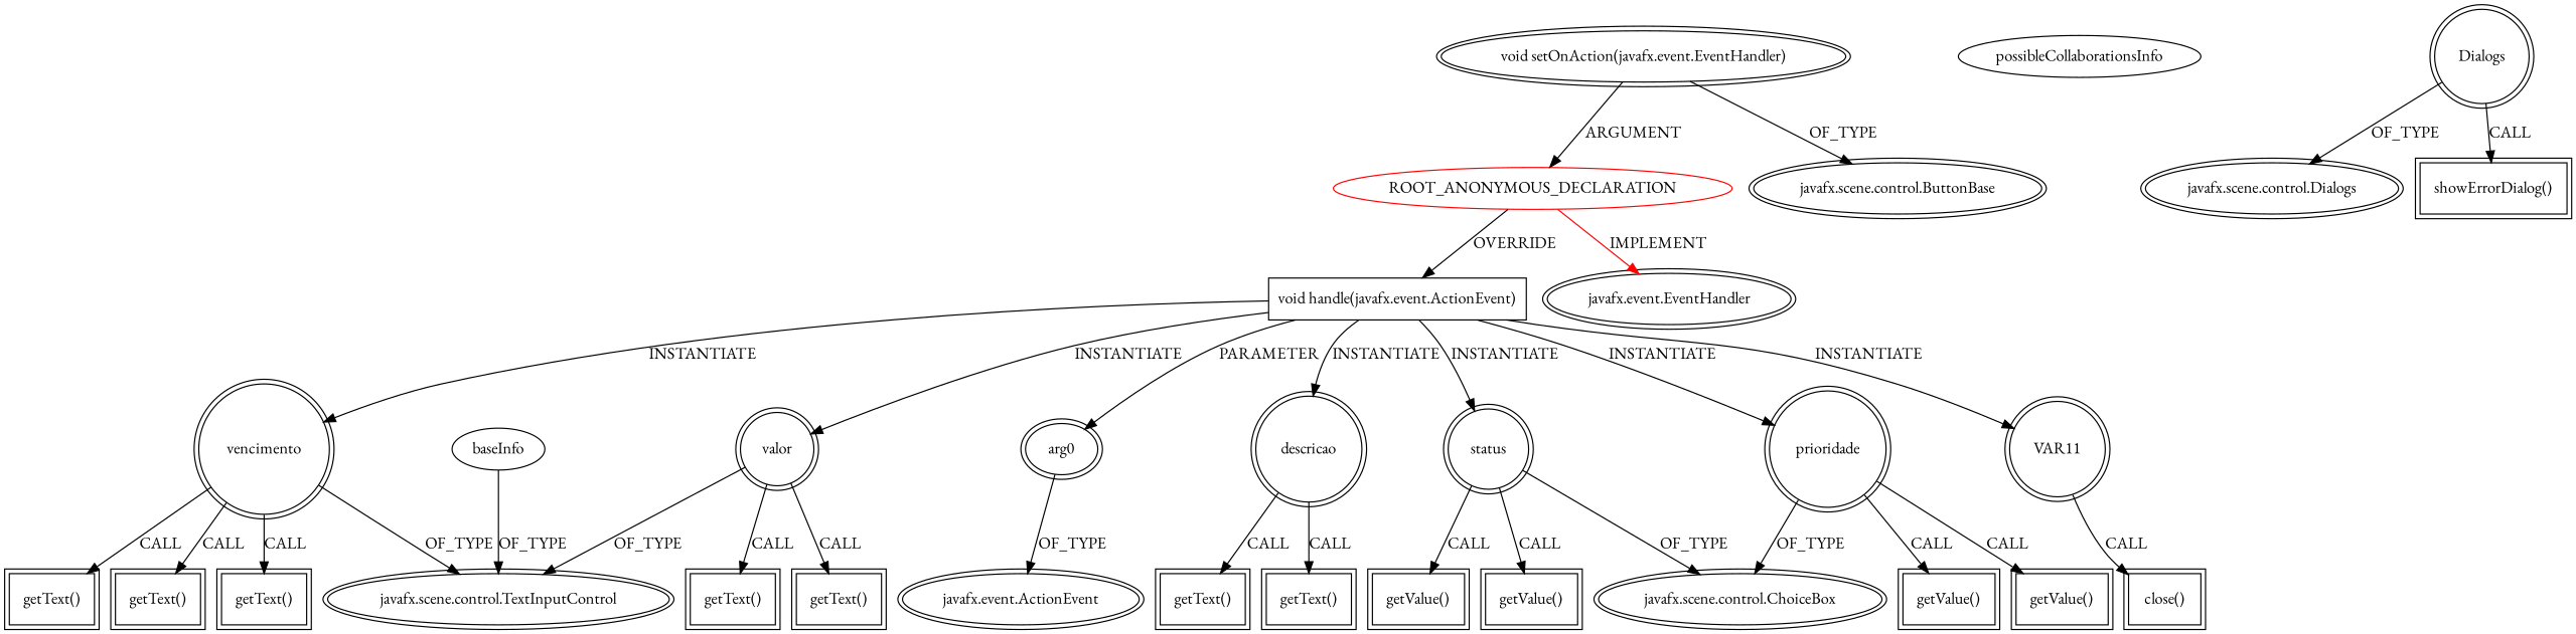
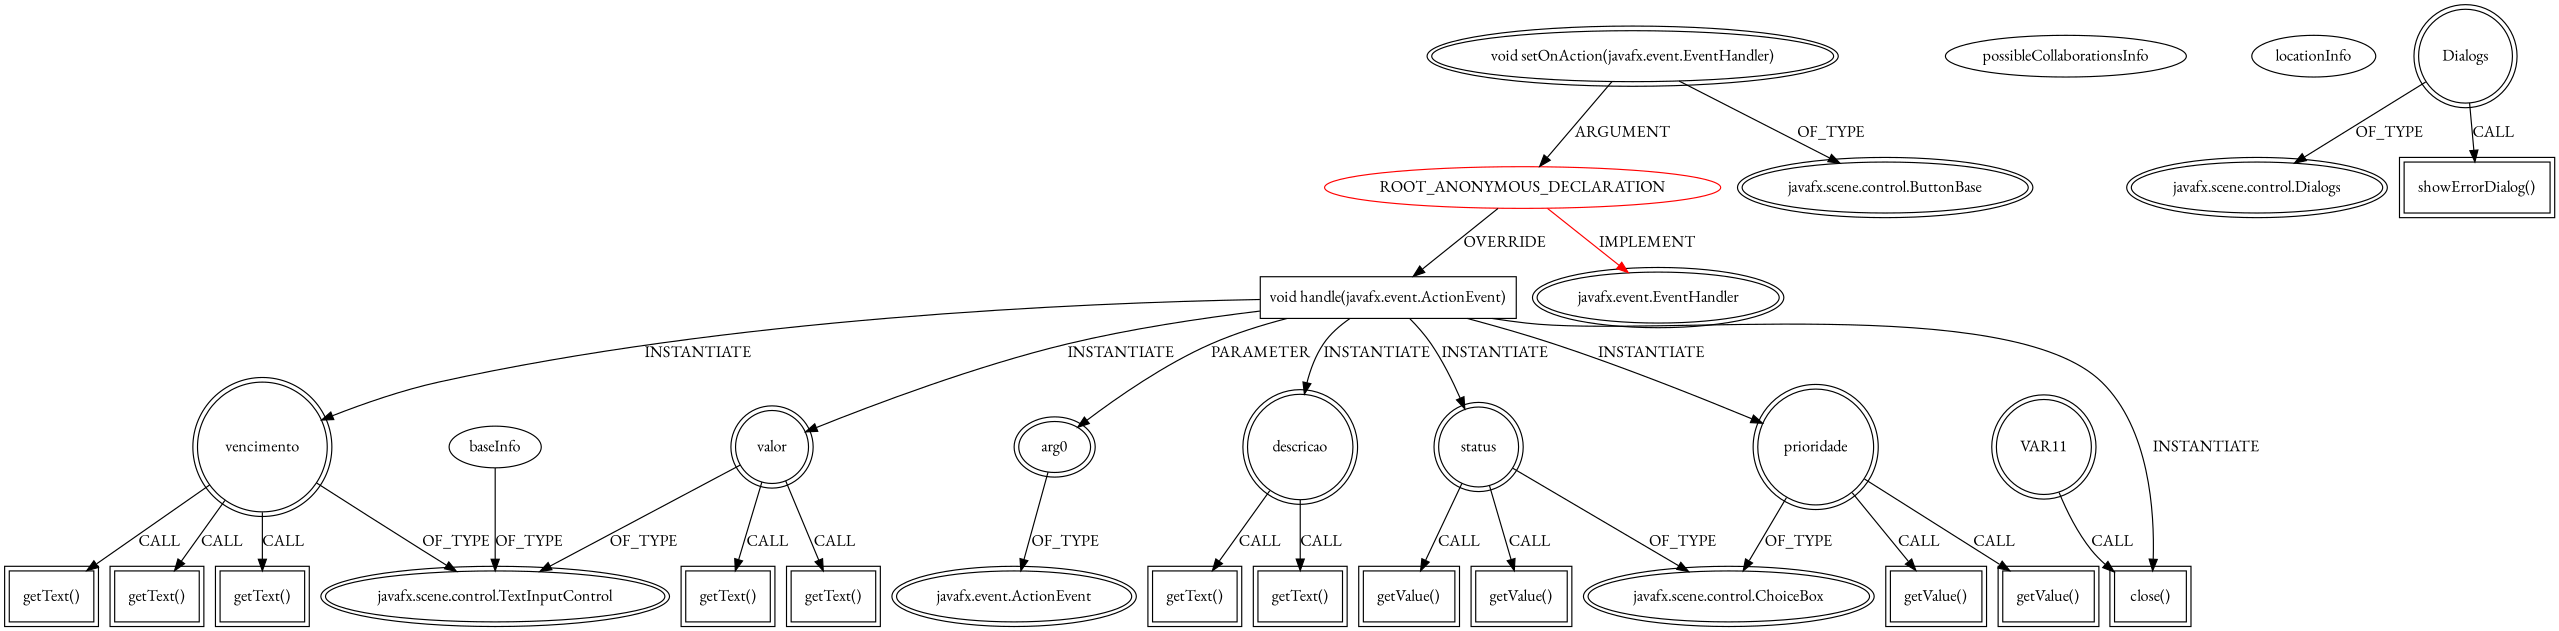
  digraph {
    fontname="EB Garamond"
    node [fontname="EB Garamond" isFrameworkType=true peripheries=2 vertexType=INSIDE_CALL shape=box]
    edge [fontname="EB Garamond"]
    baseInfo [category=extension_graph graphId=2507 isAnonymous=true possibleRelation=false isFrameworkType="" peripheries="" vertexType="" shape=""]
    n2 [label="javafx.scene.control.TextInputControl" vertexType=FRAMEWORK_CLASS_TYPE shape=""]
    possibleCollaborationsInfo [isFrameworkType="" peripheries="" vertexType="" shape=""]
+   locationInfo [contextSignature="void initialize(java.net.URL,java.util.ResourceBundle)" filePath="/diogocs1-FPessoais/FPessoais-master/FinancasPessoais/src/app/controllers/CadastroDespesaController.java" graphId=2507 projectName="diogocs1-FPessoais" isFrameworkType="" peripheries="" vertexType="" shape=""]
    n5 [color=red isFrameworkType=false label=ROOT_ANONYMOUS_DECLARATION vertexType=ROOT_ANONYMOUS_DECLARATION peripheries="" shape=""]
    n6 [label="javafx.event.EventHandler" vertexType=FRAMEWORK_INTERFACE_TYPE shape=""]
    n7 [isFrameworkType=false label="void handle(javafx.event.ActionEvent)" vertexType=OVERRIDING_METHOD_DECLARATION peripheries=""]
    n8 [label=arg0 vertexType=PARAMETER_DECLARATION shape=""]
    n9 [label=vencimento shape=circle vertexType=VARIABLE_EXPRESION]
    n10 [label=descricao shape=circle vertexType=VARIABLE_EXPRESION]
    n11 [label=prioridade shape=circle vertexType=VARIABLE_EXPRESION]
    n12 [label=status shape=circle vertexType=VARIABLE_EXPRESION]
    n13 [label=valor shape=circle vertexType=VARIABLE_EXPRESION]
    n14 [label=VAR11 shape=circle vertexType=VARIABLE_EXPRESION]
    n15 [label="void setOnAction(javafx.event.EventHandler)" vertexType=OUTSIDE_CALL shape=""]
    n16 [label="javafx.scene.control.ButtonBase" vertexType=FRAMEWORK_CLASS_TYPE shape=""]
    n17 [label="javafx.event.ActionEvent" vertexType=FRAMEWORK_CLASS_TYPE shape=""]
    n18 [label="getText()"]
    n19 [label="getText()"]
    n20 [label="getText()"]
    n21 [label="getText()"]
    n22 [label="getText()"]
    n23 [label="javafx.scene.control.ChoiceBox" vertexType=FRAMEWORK_CLASS_TYPE shape=""]
    n24 [label="getValue()"]
    n25 [label="getValue()"]
    n26 [label="getValue()"]
    n27 [label="getValue()"]
    n28 [label="getText()"]
    n29 [label="getText()"]
    n30 [label="close()"]
    n31 [label=Dialogs shape=circle vertexType=VARIABLE_EXPRESION]
    n32 [label="javafx.scene.control.Dialogs" vertexType=FRAMEWORK_CLASS_TYPE shape=""]
    n33 [label="showErrorDialog()"]
    baseInfo -> n2 [label=OF_TYPE]
    n5 -> n6 [color=red label=IMPLEMENT]
    n5 -> n7 [label=OVERRIDE]
    n7 -> n8 [label=PARAMETER]
    n7 -> n9 [label=INSTANTIATE]
    n7 -> n10 [label=INSTANTIATE]
    n7 -> n11 [label=INSTANTIATE]
    n7 -> n12 [label=INSTANTIATE]
    n7 -> n13 [label=INSTANTIATE]
-   n7 -> n14 [label=INSTANTIATE]
+   n7 -> n30 [label=INSTANTIATE]
    n8 -> n17 [label=OF_TYPE]
    n9 -> n2 [label=OF_TYPE]
    n9 -> n18 [label=CALL]
    n9 -> n19 [label=CALL]
    n9 -> n20 [label=CALL]
    n10 -> n21 [label=CALL]
    n10 -> n22 [label=CALL]
    n11 -> n23 [label=OF_TYPE]
    n11 -> n24 [label=CALL]
    n11 -> n25 [label=CALL]
    n12 -> n23 [label=OF_TYPE]
    n12 -> n26 [label=CALL]
    n12 -> n27 [label=CALL]
    n13 -> n2 [label=OF_TYPE]
    n13 -> n28 [label=CALL]
    n13 -> n29 [label=CALL]
    n14 -> n30 [label=CALL]
    n15 -> n5 [label=ARGUMENT]
    n15 -> n16 [label=OF_TYPE]
    n31 -> n32 [label=OF_TYPE]
    n31 -> n33 [label=CALL]
  }
